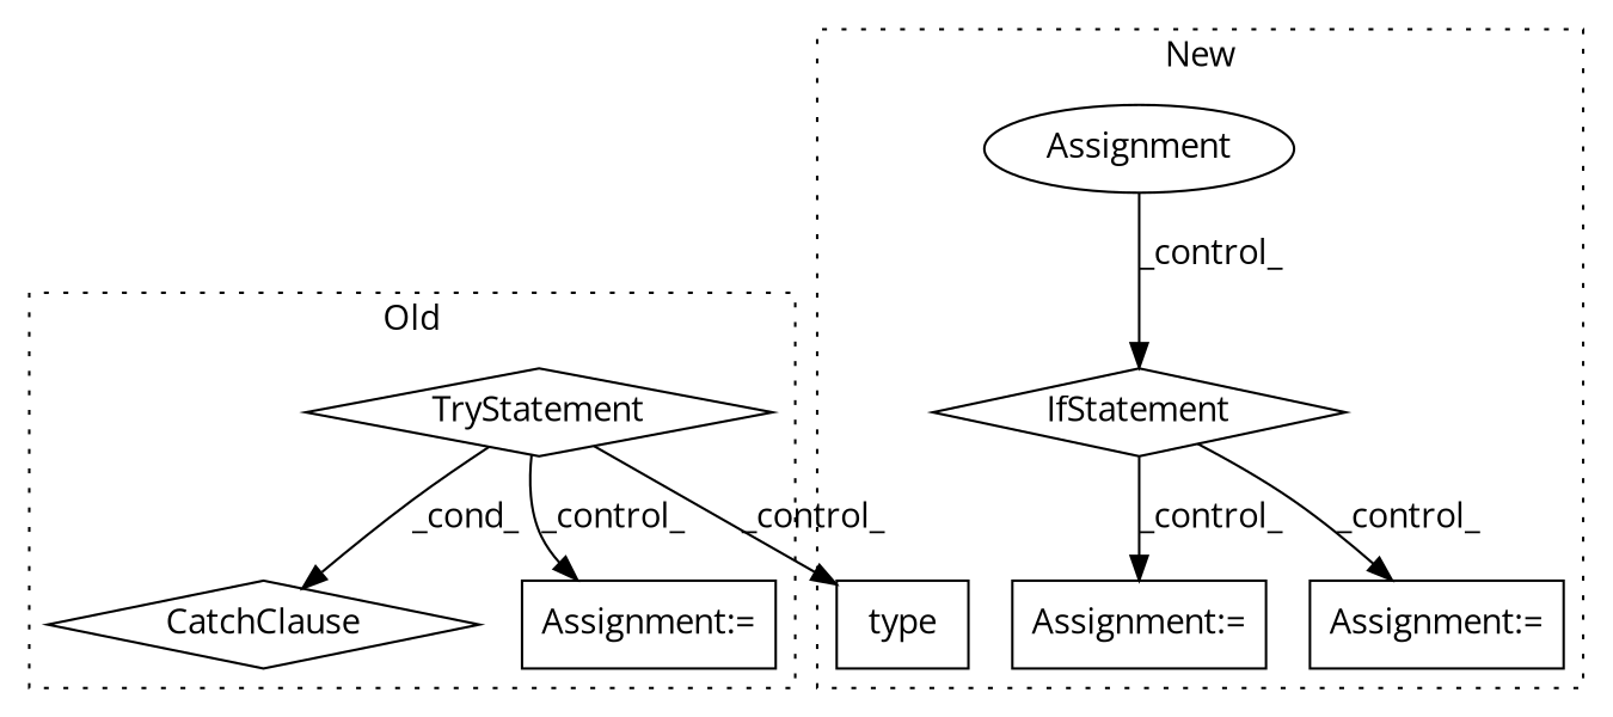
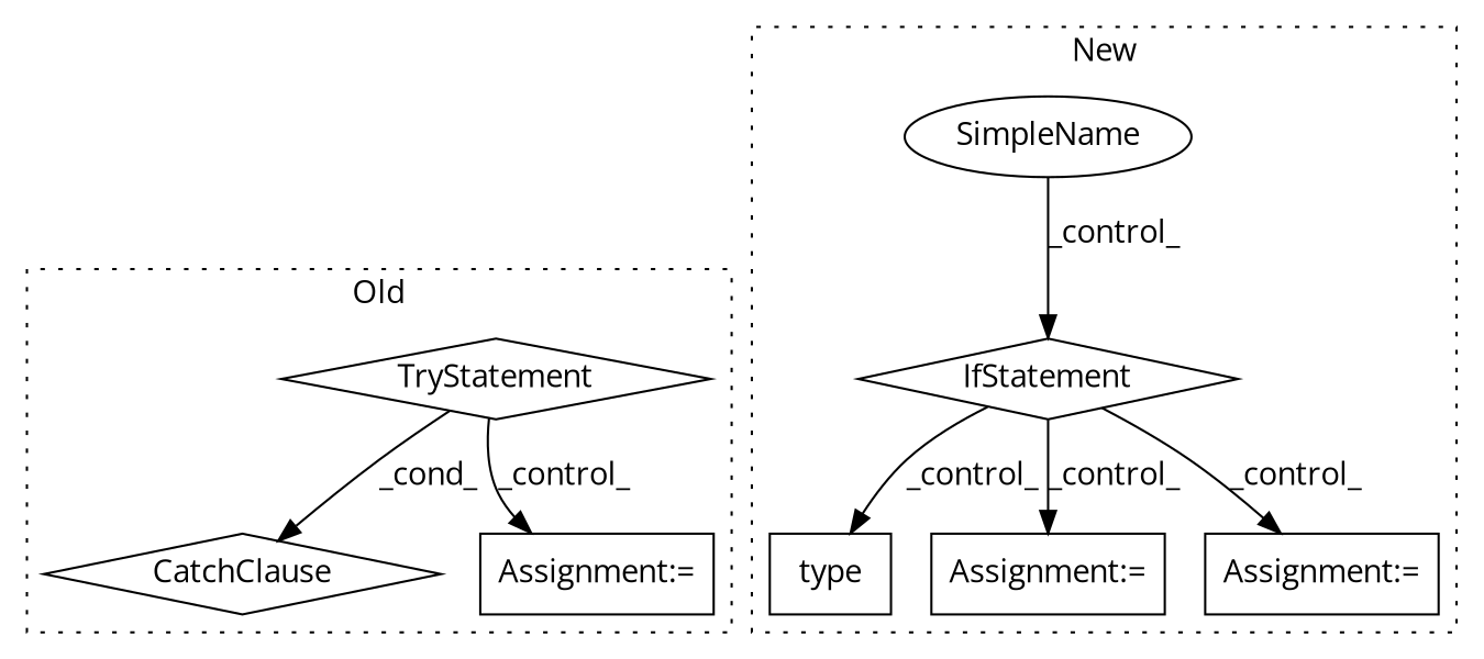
  digraph {
    fontname="Open Sans"
    node [a=7 fontname="Open Sans" l=1 shape=box]
    edge [fontname="Open Sans"]
    n1 [a=12 l="13,2" label=CatchClause s="1307,1346" shape=diamond]
    n2 [a=54 l=4 label=TryStatement s=1218 shape=diamond]
    n3 [label="Assignment:=" s=1277]
    n4 [a=32 l="5,1" label=type s="2068,2081"]
    n5 [a=25 l="4,2" label=IfStatement s="1544,1575" shape=diamond]
-   n6 [a=42 label=Assignment shape=ellipse l=""]
+   n6 [a=42 label=SimpleName shape=ellipse l=""]
    n7 [label="Assignment:=" s=1861]
    n8 [label="Assignment:=" s=1723]
    subgraph cluster_1 {
      label=Old
      style=dotted
      n1
      n2
      n3
    }
    subgraph cluster_2 {
      label=New
      style=dotted
      n4
      n5
      n6
      n7
      n8
    }
    n2 -> n1 [label=_cond_]
    n2 -> n3 [label=_control_]
-   n2 -> n4 [label=_control_]
+   n5 -> n4 [label=_control_]
    n5 -> n7 [label=_control_]
    n5 -> n8 [label=_control_]
    n6 -> n5 [label=_control_]
  }
